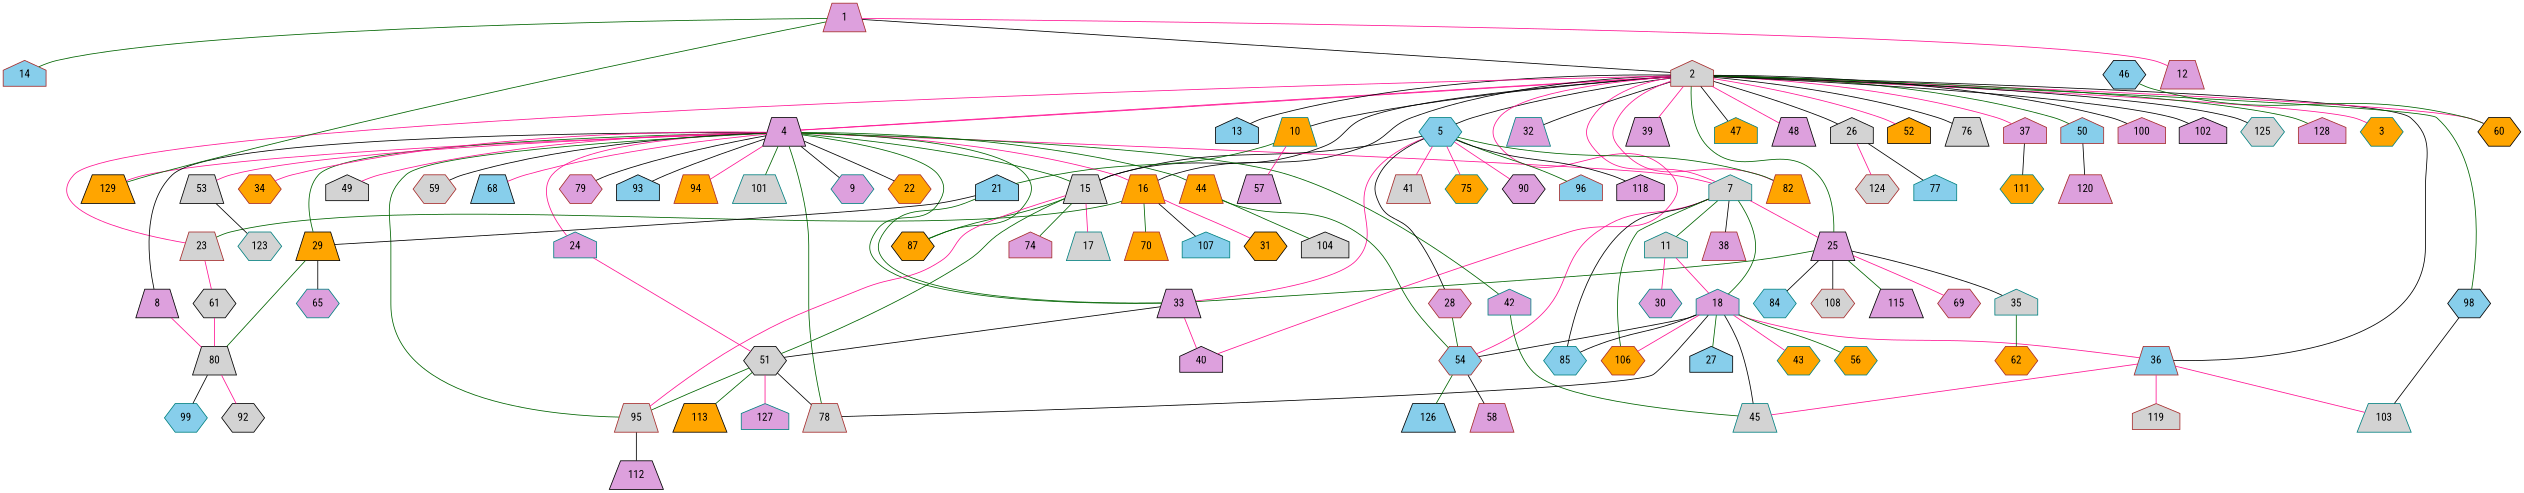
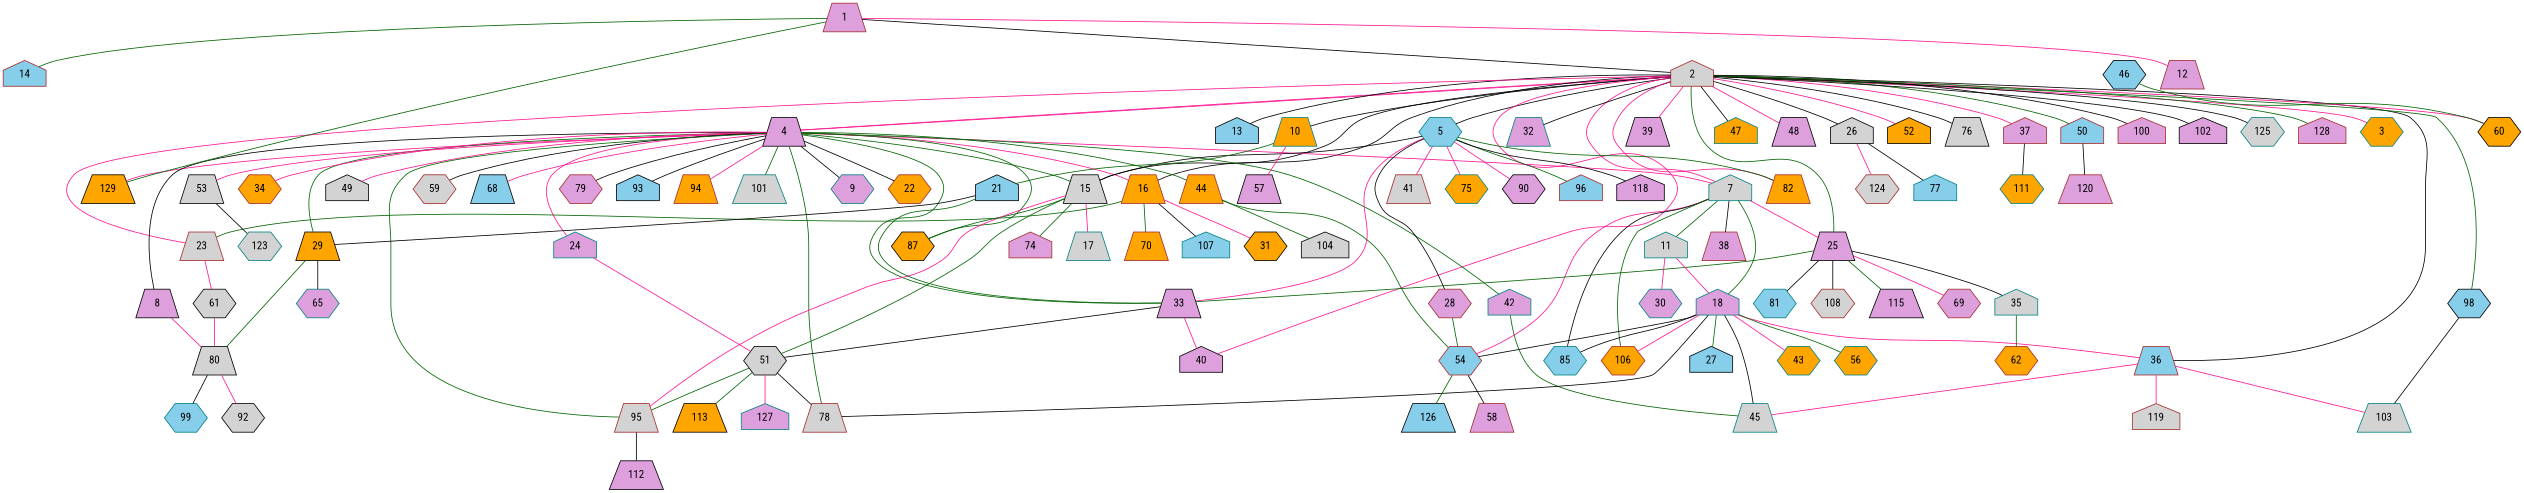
  graph {
    fontname="Roboto Condensed"
    node [color=black fillcolor=plum fontname="Roboto Condensed" shape=trapezium style=filled]
    edge [color=deeppink fontname="Roboto Condensed"]
    2 [color=brown fillcolor=lightgrey shape=house super="+19"]
    3 [color=teal fillcolor=orange shape=hexagon]
    4 [super="+6"]
    5 [color=teal fillcolor=skyblue shape=hexagon super="+66"]
    7 [color=teal fillcolor=lightgrey shape=house super="+73"]
    10 [color=teal fillcolor=orange]
    13 [fillcolor=skyblue shape=house]
    15 [fillcolor=lightgrey super="+117"]
    16 [color=brown fillcolor=orange super="+105"]
    23 [color=brown fillcolor=lightgrey]
    25 [super="+110"]
    26 [fillcolor=lightgrey shape=house super="+71"]
    32 [color=teal]
    36 [color=brown fillcolor=skyblue super="+89"]
    37 [color=brown shape=house]
    39
    40 [shape=house]
    47 [color=teal fillcolor=orange shape=house]
    48 [super="+116"]
    50 [color=brown fillcolor=skyblue shape=house super="+55"]
    52 [fillcolor=orange shape=house]
    60 [fillcolor=orange shape=hexagon]
    76 [fillcolor=lightgrey]
    82 [color=brown fillcolor=orange]
    98 [fillcolor=skyblue shape=hexagon]
    100 [color=brown shape=house]
    102 [shape=house]
    125 [color=teal fillcolor=lightgrey shape=hexagon]
    128 [color=brown shape=house]
    1 [color=brown]
    12 [color=brown super="+20"]
    14 [color=brown fillcolor=skyblue shape=house super="+63"]
    129 [fillcolor=orange]
    8 [super="+83"]
    9 [color=teal shape=hexagon]
    22 [color=brown fillcolor=orange shape=hexagon]
    24 [color=teal shape=house]
    29 [fillcolor=orange super="+86"]
    33 [super="+67"]
    34 [color=brown fillcolor=orange shape=hexagon]
    42 [color=teal shape=house]
    44 [color=brown fillcolor=orange super="+72"]
    49 [fillcolor=lightgrey shape=house]
    53 [fillcolor=lightgrey]
    59 [color=brown fillcolor=lightgrey shape=hexagon super="+84"]
    68 [fillcolor=skyblue]
    78 [color=brown fillcolor=lightgrey super="+121"]
    79 [color=brown shape=hexagon]
    87 [fillcolor=orange shape=hexagon]
    93 [fillcolor=skyblue shape=house]
    94 [color=brown fillcolor=orange]
    95 [color=brown fillcolor=lightgrey super="+109"]
    101 [color=teal fillcolor=lightgrey]
    28 [color=brown shape=hexagon]
    41 [color=brown fillcolor=lightgrey]
    75 [color=teal fillcolor=orange shape=hexagon super="+88"]
    90 [shape=hexagon]
    96 [color=brown fillcolor=skyblue shape=house]
    118 [shape=house]
    11 [color=teal fillcolor=lightgrey shape=house]
    18 [color=teal shape=house super="+114"]
    38 [color=brown]
    54 [color=brown fillcolor=skyblue shape=hexagon super="+91"]
    85 [color=teal fillcolor=skyblue shape=hexagon]
    106 [color=brown fillcolor=orange shape=hexagon]
    21 [fillcolor=skyblue shape=house super="+122"]
    57
    17 [color=teal fillcolor=lightgrey]
    51 [fillcolor=lightgrey shape=hexagon super="+64"]
    74 [color=brown shape=house]
    31 [fillcolor=orange shape=hexagon]
    70 [color=brown fillcolor=orange]
    107 [color=teal fillcolor=skyblue shape=house]
    61 [fillcolor=lightgrey shape=hexagon]
    35 [color=teal fillcolor=lightgrey shape=house]
    69 [color=brown shape=hexagon]
-   81 [color=teal fillcolor=skyblue shape=hexagon label=84]
+   81 [color=teal fillcolor=skyblue shape=hexagon]
    108 [color=brown fillcolor=lightgrey shape=hexagon]
    115
    77 [color=teal fillcolor=skyblue shape=house]
    124 [color=brown fillcolor=lightgrey shape=hexagon]
    45 [color=teal fillcolor=lightgrey]
    103 [color=teal fillcolor=lightgrey]
    119 [color=brown fillcolor=lightgrey shape=house]
    111 [color=teal fillcolor=orange shape=hexagon]
    120 [color=brown]
    80 [fillcolor=lightgrey super="+97"]
    65 [color=teal shape=hexagon]
    104 [fillcolor=lightgrey shape=house]
    123 [color=teal fillcolor=lightgrey shape=hexagon]
    112
    30 [color=teal shape=hexagon]
    27 [fillcolor=skyblue shape=house]
    43 [color=teal fillcolor=orange shape=hexagon]
    56 [color=teal fillcolor=orange shape=hexagon]
    58 [color=brown]
    126 [fillcolor=skyblue]
    92 [fillcolor=lightgrey shape=hexagon]
    99 [color=teal fillcolor=skyblue shape=hexagon]
    113 [fillcolor=orange]
    127 [color=teal shape=house]
    46 [fillcolor=skyblue shape=hexagon]
    62 [color=brown fillcolor=orange shape=hexagon]
    2 -- 3
    2 -- 4 [weight=2]
    2 -- 4
    2 -- 5 [color=black]
    2 -- 7
    2 -- 10 [color=black]
    2 -- 13 [color=black]
    2 -- 15 [color=black weight=2]
    2 -- 16 [color=black]
    2 -- 23
    2 -- 25 [color=darkgreen]
    2 -- 26 [color=black]
    2 -- 32 [color=black]
    2 -- 36 [color=black]
    2 -- 37
    2 -- 39
    2 -- 40
    2 -- 47 [color=black]
    2 -- 48 [weight=2]
    2 -- 50 [color=darkgreen]
    2 -- 52
    2 -- 60
    2 -- 76 [color=black]
    2 -- 82
    2 -- 98 [color=darkgreen]
    2 -- 100 [color=black]
    2 -- 102 [color=black]
    2 -- 125 [color=black]
    2 -- 128 [color=darkgreen]
    4 -- 7
    4 -- 15 [color=darkgreen]
    4 -- 16
    4 -- 129
    4 -- 8 [color=black]
    4 -- 9 [color=black]
    4 -- 22 [color=black]
    4 -- 24
    4 -- 29 [color=darkgreen]
    4 -- 33 [color=darkgreen]
    4 -- 34
    4 -- 42 [color=darkgreen]
    4 -- 44 [color=darkgreen]
    4 -- 49
    4 -- 53
    4 -- 59 [color=black]
    4 -- 68
    4 -- 78 [color=darkgreen weight=2]
    4 -- 79 [color=black]
    4 -- 87 [color=darkgreen]
    4 -- 93 [color=black]
    4 -- 94
    4 -- 95 [color=darkgreen]
    4 -- 101 [color=darkgreen]
    5 -- 15 [color=black]
    5 -- 82 [color=darkgreen]
    5 -- 33
    5 -- 28 [color=black]
    5 -- 41
    5 -- 75
    5 -- 90
    5 -- 96 [color=darkgreen]
    5 -- 118 [color=black]
    7 -- 25
    7 -- 11 [color=darkgreen]
    7 -- 18 [color=darkgreen]
    7 -- 38 [color=black]
    7 -- 54
    7 -- 85 [color=black]
    7 -- 106 [color=darkgreen]
    10 -- 21 [color=darkgreen]
    10 -- 57
    15 -- 87 [color=darkgreen]
    15 -- 95
    15 -- 17
    15 -- 51 [color=darkgreen]
    15 -- 74 [color=darkgreen]
    16 -- 23 [color=darkgreen]
    16 -- 31
    16 -- 70 [color=darkgreen]
    16 -- 107 [color=black]
    23 -- 61
    25 -- 33 [color=darkgreen]
    25 -- 35 [color=black]
    25 -- 69
    25 -- 81 [color=black]
    25 -- 108 [color=black]
    25 -- 115 [color=darkgreen]
    26 -- 77 [color=black]
    26 -- 124
    36 -- 45
    36 -- 103
    36 -- 119
    37 -- 111 [color=black]
    50 -- 120 [color=black]
    98 -- 103 [color=black]
    1 -- 2 [color=black]
    1 -- 12
    1 -- 14 [color=darkgreen]
    1 -- 129 [color=darkgreen]
    8 -- 80
    24 -- 51
    29 -- 80 [color=darkgreen]
    29 -- 65 [color=black]
    33 -- 40
    33 -- 51 [color=black]
    42 -- 45 [color=darkgreen]
    44 -- 54 [color=darkgreen]
    44 -- 104 [color=darkgreen]
    53 -- 123 [color=black]
    95 -- 112 [color=black]
    28 -- 54 [color=darkgreen]
    11 -- 18
    11 -- 30
    18 -- 36
    18 -- 78 [color=black]
    18 -- 54 [color=black]
    18 -- 85 [color=black]
    18 -- 106
    18 -- 45 [color=black]
    18 -- 27 [color=darkgreen]
    18 -- 43
    18 -- 56 [color=darkgreen]
    54 -- 58 [color=black]
    54 -- 126 [color=darkgreen]
    21 -- 29 [color=black]
    21 -- 33 [color=darkgreen]
    51 -- 78 [color=black]
    51 -- 95 [color=darkgreen]
    51 -- 113 [color=darkgreen]
    51 -- 127
    61 -- 80
    35 -- 62 [color=darkgreen]
    80 -- 92
    80 -- 99 [color=black]
    46 -- 60 [color=darkgreen]
  }
